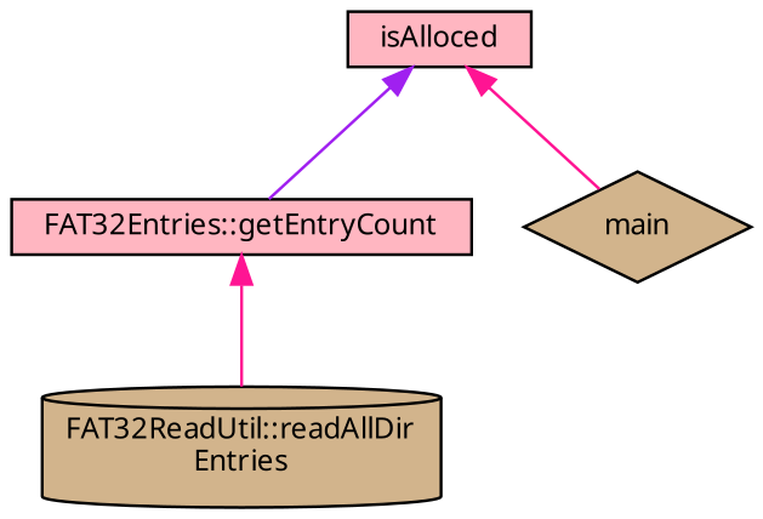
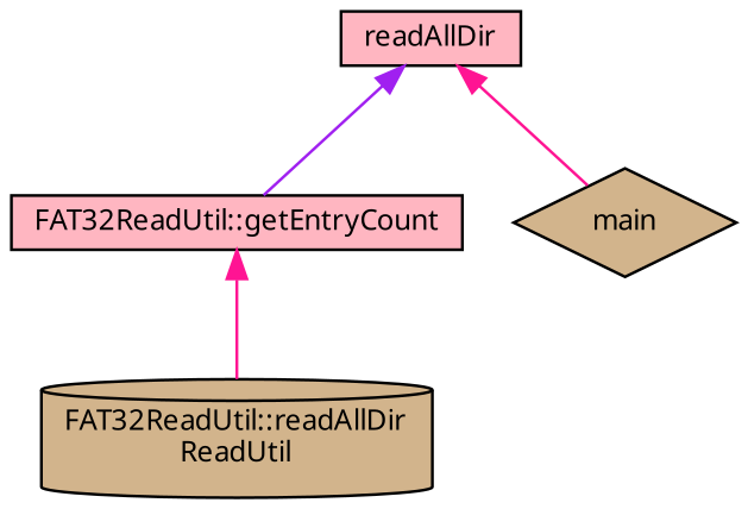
  digraph {
    fontname="Noto Sans"
    rankdir=TB
    node [color=black fillcolor=lightpink fontname="Noto Sans" fontsize=10 shape=box style=filled]
    edge [color=deeppink dir=back fontname="Noto Sans" fontsize=10 labelfontname=Helvetica labelfontsize=10 style=solid]
-   n1 [fontcolor=black height=0.2 label=isAlloced width=0.4]
-   n2 [height=0.2 label="FAT32Entries::getEntryCount" width=0.4]
+   n1 [fontcolor=black height=0.2 label=readAllDir width=0.4]
+   n2 [height=0.2 label="FAT32ReadUtil::getEntryCount" width=0.4]
    n3 [fillcolor=tan height=0.2 label=main shape=diamond width=0.4]
-   n4 [fillcolor=tan height=0.2 label="FAT32ReadUtil::readAllDir\lEntries" shape=cylinder width=0.4]
+   n4 [fillcolor=tan height=0.2 label="FAT32ReadUtil::readAllDir\lReadUtil" shape=cylinder width=0.4]
    n1 -> n2 [color=purple]
    n1 -> n3
    n2 -> n4
  }
